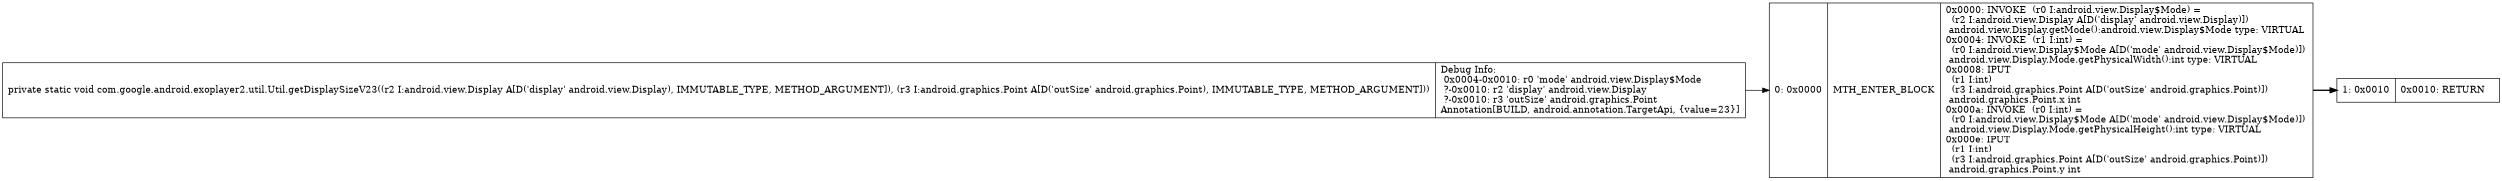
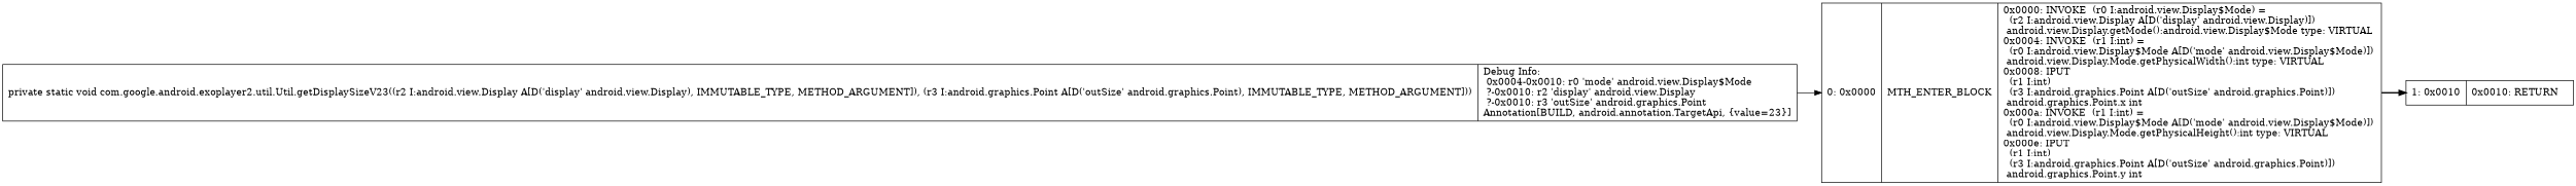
  digraph {
    rankdir=LR
    node [shape=record]
-   n1 [label="{0\:\ 0x0000|MTH_ENTER_BLOCK\l|0x0000: INVOKE  (r0 I:android.view.Display$Mode) = \l  (r2 I:android.view.Display A[D('display' android.view.Display)])\l android.view.Display.getMode():android.view.Display$Mode type: VIRTUAL \l0x0004: INVOKE  (r1 I:int) = \l  (r0 I:android.view.Display$Mode A[D('mode' android.view.Display$Mode)])\l android.view.Display.Mode.getPhysicalWidth():int type: VIRTUAL \l0x0008: IPUT  \l  (r1 I:int)\l  (r3 I:android.graphics.Point A[D('outSize' android.graphics.Point)])\l android.graphics.Point.x int \l0x000a: INVOKE  (r0 I:int) = \l  (r0 I:android.view.Display$Mode A[D('mode' android.view.Display$Mode)])\l android.view.Display.Mode.getPhysicalHeight():int type: VIRTUAL \l0x000e: IPUT  \l  (r1 I:int)\l  (r3 I:android.graphics.Point A[D('outSize' android.graphics.Point)])\l android.graphics.Point.y int \l}"]
+   n1 [label="{0\:\ 0x0000|MTH_ENTER_BLOCK\l|0x0000: INVOKE  (r0 I:android.view.Display$Mode) = \l  (r2 I:android.view.Display A[D('display' android.view.Display)])\l android.view.Display.getMode():android.view.Display$Mode type: VIRTUAL \l0x0004: INVOKE  (r1 I:int) = \l  (r0 I:android.view.Display$Mode A[D('mode' android.view.Display$Mode)])\l android.view.Display.Mode.getPhysicalWidth():int type: VIRTUAL \l0x0008: IPUT  \l  (r1 I:int)\l  (r3 I:android.graphics.Point A[D('outSize' android.graphics.Point)])\l android.graphics.Point.x int \l0x000a: INVOKE  (r1 I:int) = \l  (r0 I:android.view.Display$Mode A[D('mode' android.view.Display$Mode)])\l android.view.Display.Mode.getPhysicalHeight():int type: VIRTUAL \l0x000e: IPUT  \l  (r1 I:int)\l  (r3 I:android.graphics.Point A[D('outSize' android.graphics.Point)])\l android.graphics.Point.y int \l}"]
    n2 [label="{1\:\ 0x0010|0x0010: RETURN   \l}"]
    n3 [label="{private static void com.google.android.exoplayer2.util.Util.getDisplaySizeV23((r2 I:android.view.Display A[D('display' android.view.Display), IMMUTABLE_TYPE, METHOD_ARGUMENT]), (r3 I:android.graphics.Point A[D('outSize' android.graphics.Point), IMMUTABLE_TYPE, METHOD_ARGUMENT]))  | Debug Info:\l  0x0004\-0x0010: r0 'mode' android.view.Display$Mode\l  ?\-0x0010: r2 'display' android.view.Display\l  ?\-0x0010: r3 'outSize' android.graphics.Point\lAnnotation[BUILD, android.annotation.TargetApi, \{value=23\}]\l}"]
    n1 -> n2 [style=bold]
    n3 -> n1 [style=solid]
  }
